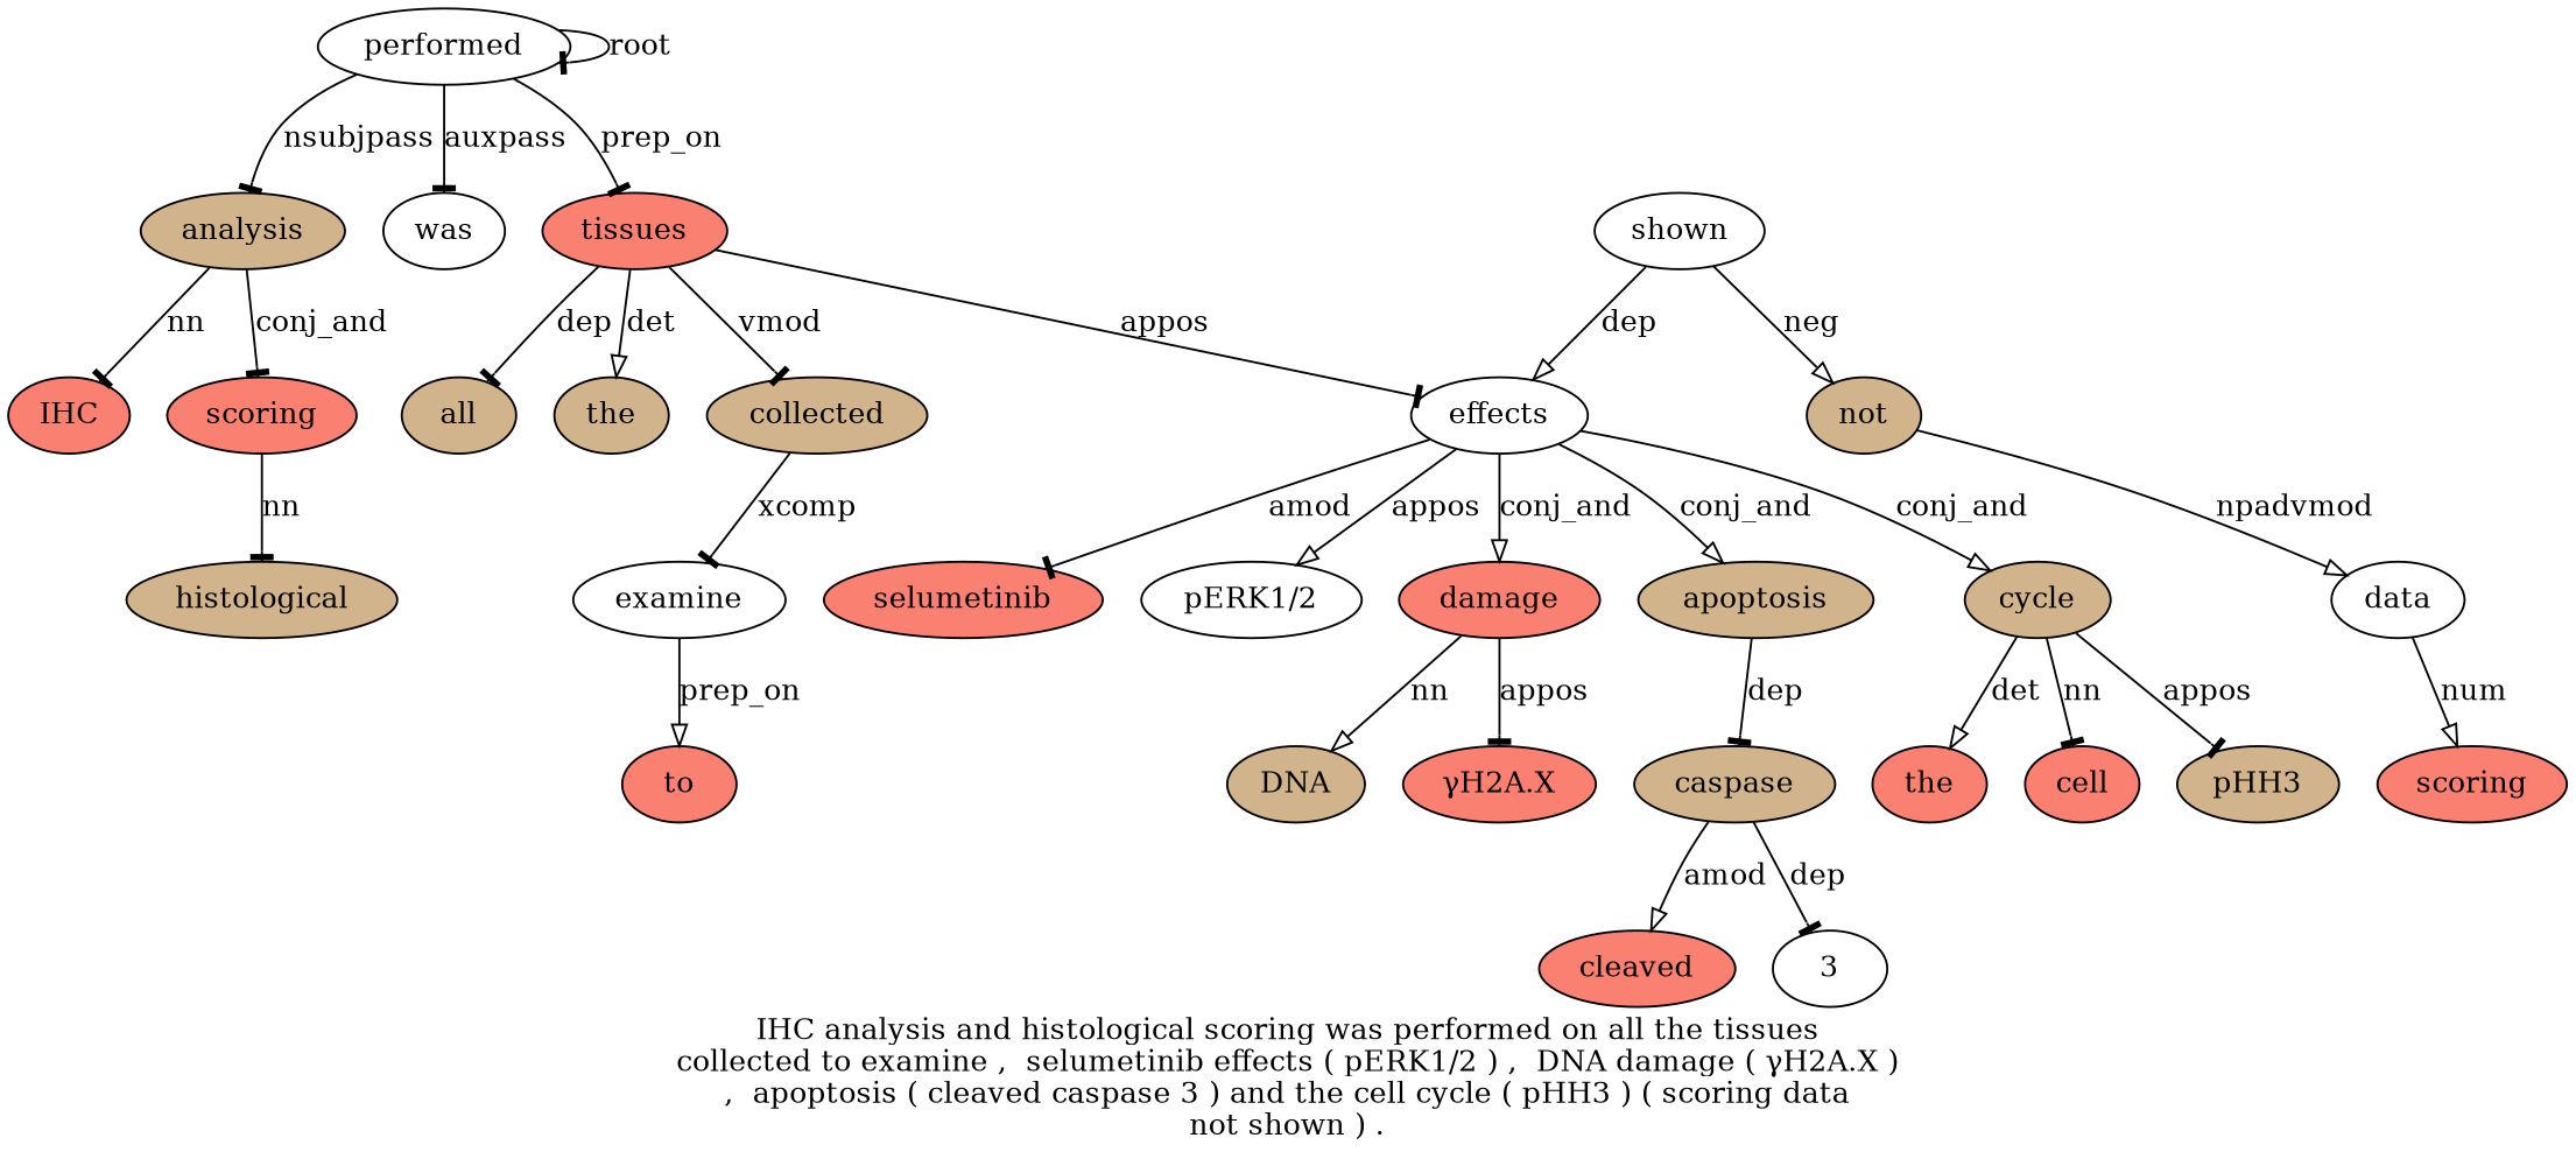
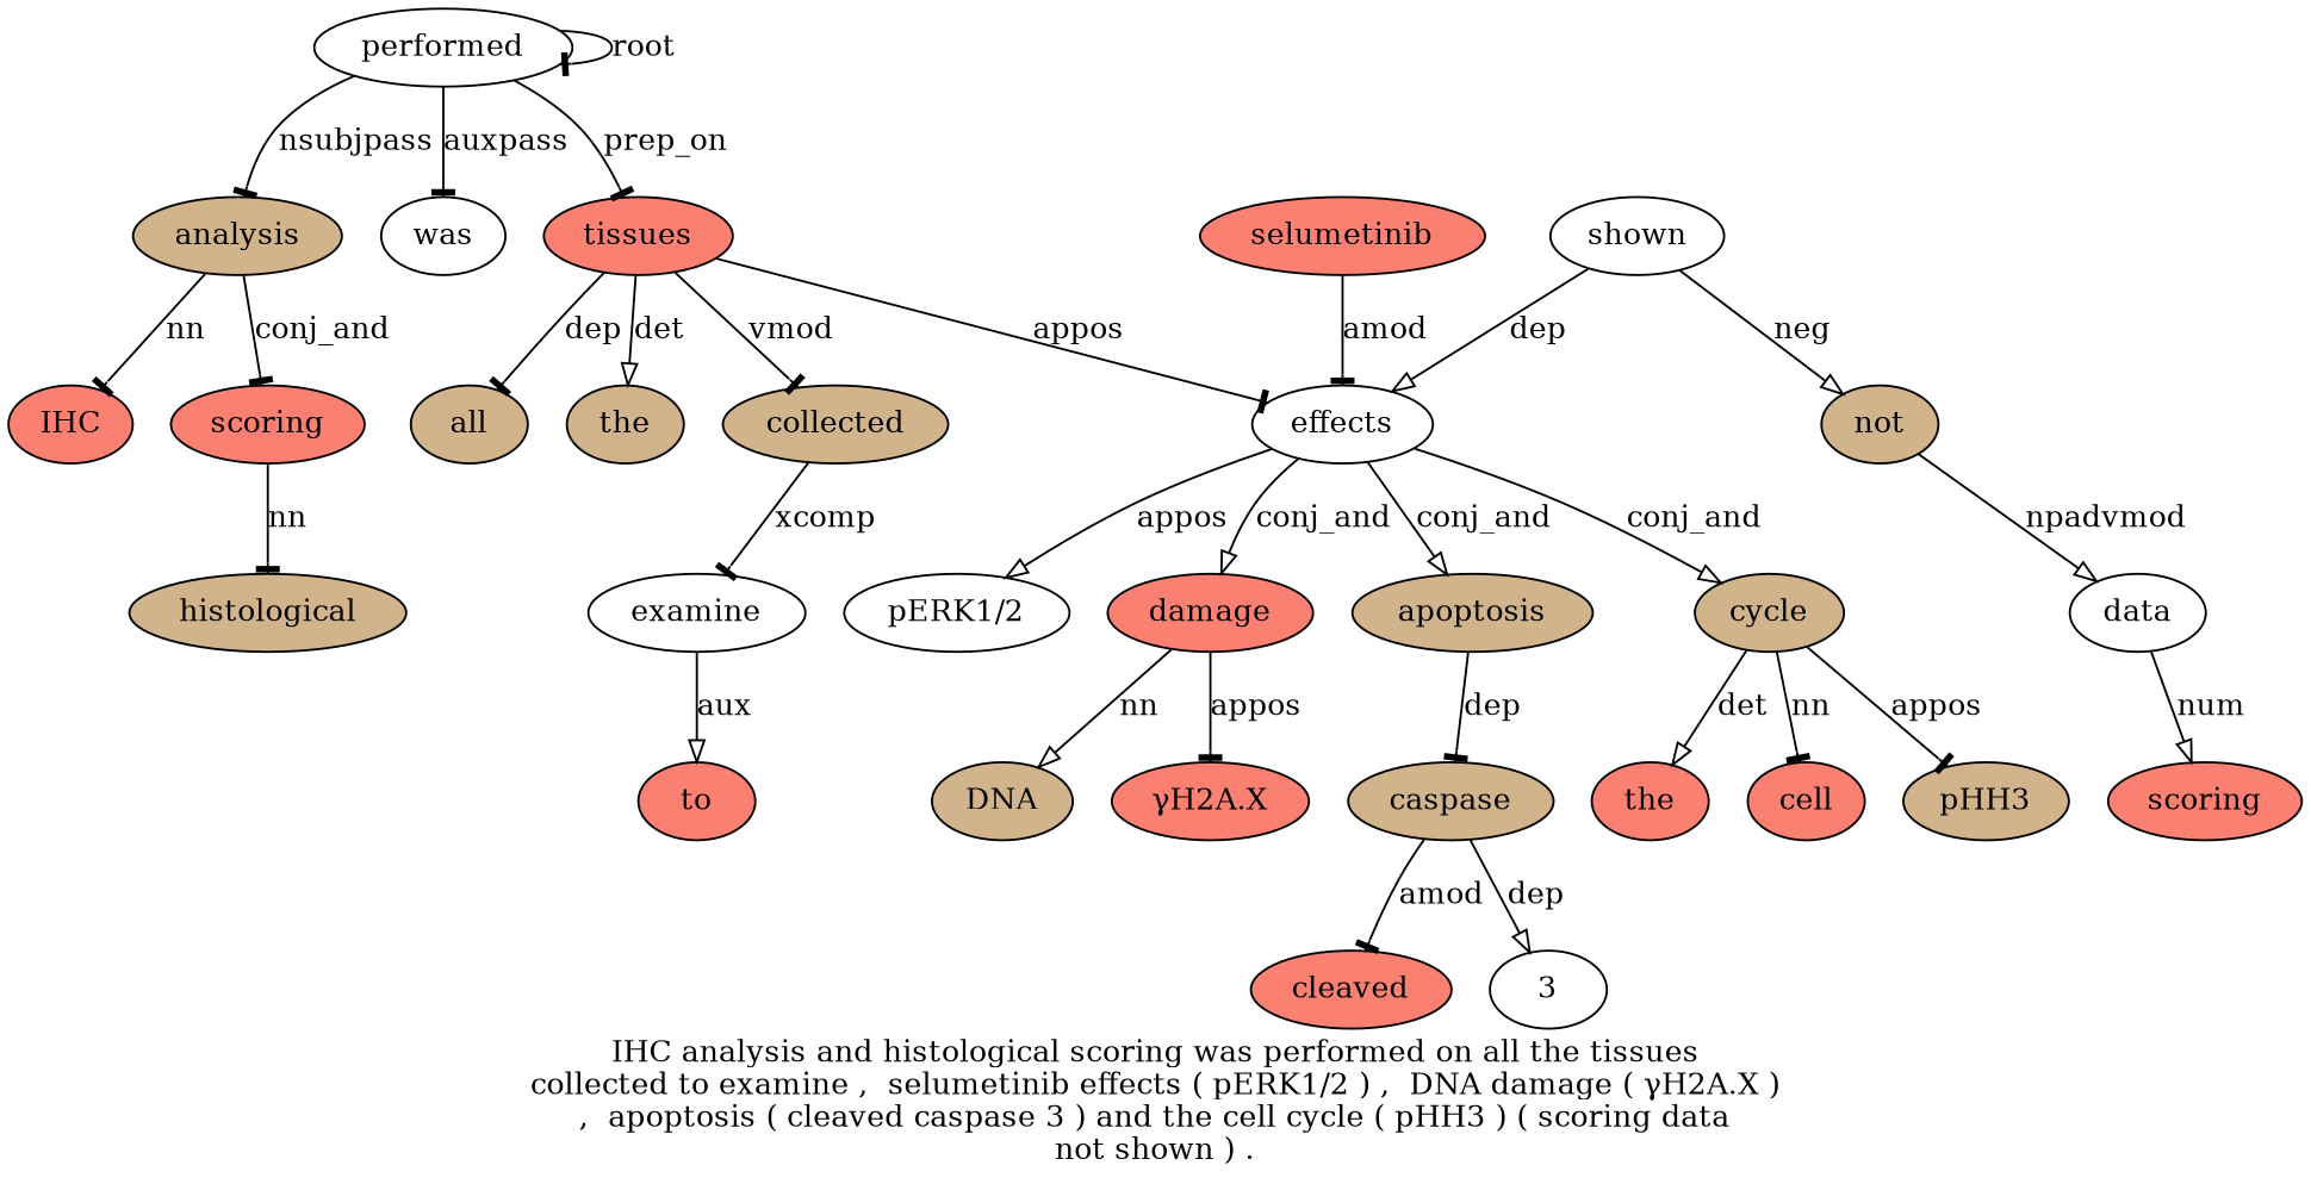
  digraph {
    label="IHC analysis and histological scoring was performed on all the tissues\ncollected to examine ,  selumetinib effects ( pERK1/2 ) ,  DNA damage ( γH2A.X )\n,  apoptosis ( cleaved caspase 3 ) and the cell cycle ( pHH3 ) ( scoring data\nnot shown ) ."
    node [fillcolor=tan style=filled]
    edge [arrowhead=tee]
    n1 [label=analysis]
    n2 [fillcolor=salmon label=IHC]
    n3 [fillcolor=salmon label=scoring]
    n4 [label=histological]
    n5 [fillcolor=white label=performed]
    n6 [fillcolor=white label=was]
    n7 [fillcolor=salmon label=tissues]
    n8 [label=all]
    n9 [label=the]
    n10 [label=collected]
    n11 [fillcolor=white label=effects]
    n12 [fillcolor=white label=examine]
    n13 [fillcolor=salmon label=selumetinib]
    n14 [fillcolor=white label="pERK1/2"]
    n15 [fillcolor=salmon label=damage]
    n16 [label=apoptosis]
    n17 [label=cycle]
    n18 [fillcolor=salmon label=to]
    n19 [label=DNA]
    n20 [fillcolor=salmon label="γH2A.X"]
    n21 [label=caspase]
    n22 [fillcolor=salmon label=the]
    n23 [fillcolor=salmon label=cell]
    n24 [label=pHH3]
    n25 [fillcolor=white label=shown]
    n26 [label=not]
    n27 [fillcolor=salmon label=cleaved]
    n28 [fillcolor=white label=3]
    n29 [fillcolor=white label=data]
    n30 [fillcolor=salmon label=scoring]
    n1 -> n2 [label=nn]
    n1 -> n3 [label=conj_and]
    n3 -> n4 [label=nn]
    n5 -> n1 [label=nsubjpass]
    n5 -> n5 [label=root]
    n5 -> n6 [label=auxpass]
    n5 -> n7 [label=prep_on]
    n7 -> n8 [label=dep]
    n7 -> n9 [arrowhead=onormal label=det]
    n7 -> n10 [label=vmod]
    n7 -> n11 [label=appos]
    n10 -> n12 [label=xcomp]
-   n11 -> n13 [label=amod]
+   n13 -> n11 [label=amod]
    n11 -> n14 [arrowhead=onormal label=appos]
    n11 -> n15 [arrowhead=onormal label=conj_and]
    n11 -> n16 [arrowhead=onormal label=conj_and]
    n11 -> n17 [arrowhead=onormal label=conj_and]
-   n12 -> n18 [arrowhead=onormal label=prep_on]
+   n12 -> n18 [arrowhead=onormal label=aux]
    n15 -> n19 [arrowhead=onormal label=nn]
    n15 -> n20 [label=appos]
    n16 -> n21 [label=dep]
    n17 -> n22 [arrowhead=onormal label=det]
    n17 -> n23 [label=nn]
    n17 -> n24 [label=appos]
-   n21 -> n27 [arrowhead=onormal label=amod]
-   n21 -> n28 [label=dep]
+   n21 -> n27 [label=amod]
+   n21 -> n28 [arrowhead=onormal label=dep]
    n25 -> n11 [arrowhead=onormal label=dep]
    n25 -> n26 [arrowhead=onormal label=neg]
    n26 -> n29 [arrowhead=onormal label=npadvmod]
    n29 -> n30 [arrowhead=onormal label=num]
  }
